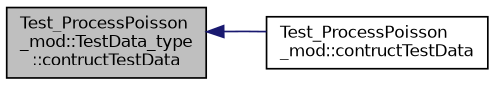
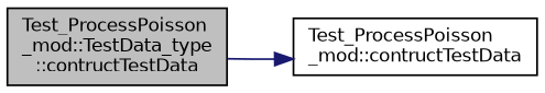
  digraph {
    rankdir=LR
    node [color=black fontname=Helvetica fontsize=10 shape=record style=filled]
    n1 [fillcolor=grey75 fontcolor=black height=0.2 label="Test_ProcessPoisson\l_mod::TestData_type\l::contructTestData" width=0.4]
    n2 [fillcolor=white height=0.2 label="Test_ProcessPoisson\l_mod::contructTestData" width=0.4]
-   n2 -> n1 [color=midnightblue fontname=Helvetica fontsize=10 labelfontname=Helvetica labelfontsize=10 style=solid]
+   n1 -> n2 [color=midnightblue fontname=Helvetica fontsize=10 labelfontname=Helvetica labelfontsize=10 style=solid]
  }
